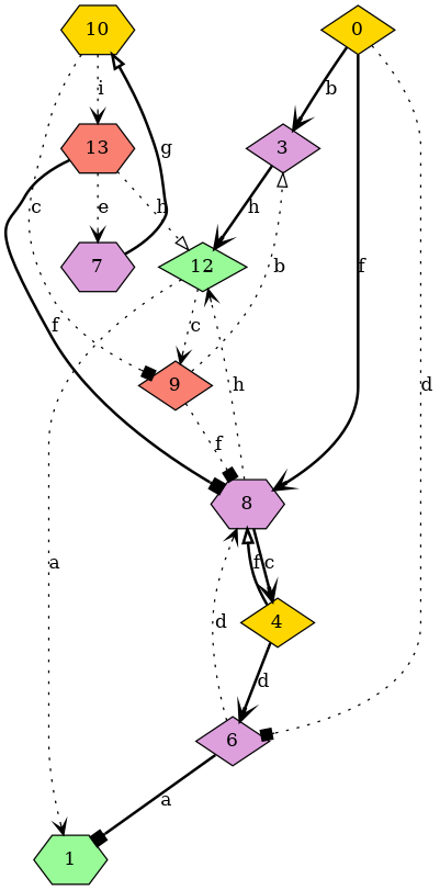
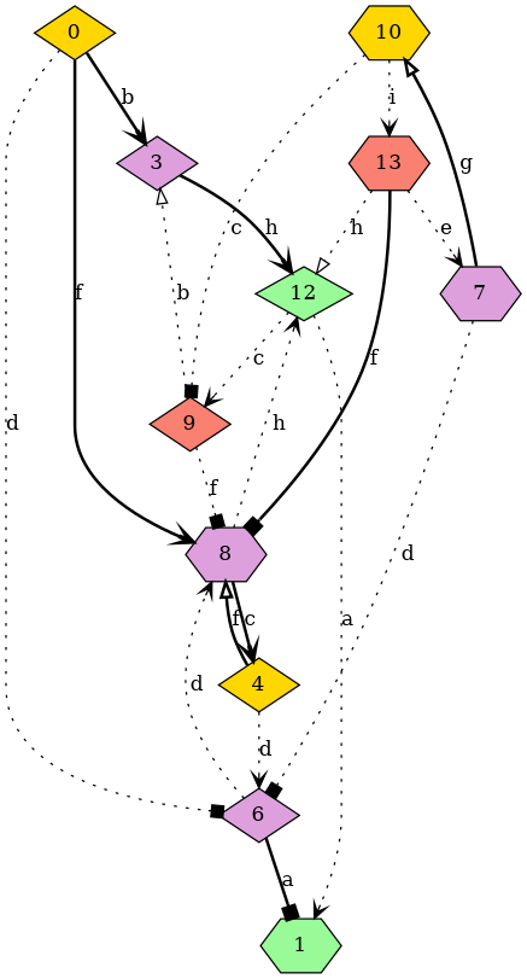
  strict digraph {
    node [fillcolor=plum shape=diamond style=filled]
    edge [arrowhead=vee style=dotted]
    3
    0 [fillcolor=gold]
    6
    8 [shape=hexagon]
    12 [fillcolor=palegreen]
    1 [fillcolor=palegreen shape=hexagon]
    4 [fillcolor=gold]
    n8 [fillcolor=salmon label=9]
    7 [shape=hexagon]
    10 [fillcolor=gold shape=hexagon]
    13 [fillcolor=salmon shape=hexagon]
    3 -> 12 [label=h style=bold]
    0 -> 3 [label=b style=bold]
    0 -> 6 [arrowhead=box label=d]
    0 -> 8 [label=f style=bold]
    6 -> 8 [label=d]
    6 -> 1 [arrowhead=box label=a style=bold]
    8 -> 12 [label=h]
    8 -> 4 [label=c style=bold]
    12 -> 1 [label=a]
    12 -> n8 [label=c]
-   4 -> 6 [label=d style=bold]
+   4 -> 6 [label=d]
    4 -> 8 [arrowhead=onormal label=f style=bold]
    n8 -> 3 [arrowhead=onormal label=b]
    n8 -> 8 [arrowhead=box label=f]
+   7 -> 6 [arrowhead=box label=d]
    7 -> 10 [arrowhead=onormal label=g style=bold]
    10 -> n8 [arrowhead=box label=c]
    10 -> 13 [label=i]
    13 -> 8 [arrowhead=box label=f style=bold]
    13 -> 12 [arrowhead=onormal label=h]
    13 -> 7 [label=e]
  }
